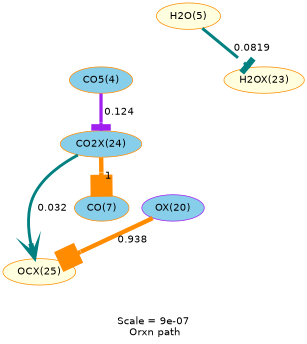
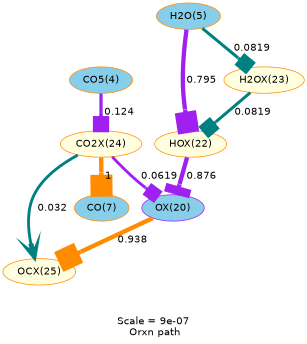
  digraph {
    fontname=Helvetica
    label="Scale = 9e-07\l Orxn path"
    node [color=darkorange fillcolor=lightyellow fontname=Helvetica style=filled]
    edge [arrowhead=box arrowsize=1.95 color=purple fontname=Helvetica penwidth=3.9]
+   n1 [label="HOX(22)"]
    n2 [color=purple fillcolor=skyblue label="OX(20)"]
    n3 [label="OCX(25)"]
    n4 [fillcolor=skyblue label="CO(7)"]
-   n5 [fillcolor=skyblue label="CO2X(24)"]
-   n6 [label="H2O(5)"]
+   n5 [label="CO2X(24)"]
+   n6 [fillcolor=skyblue label="H2O(5)"]
    n7 [label="H2OX(23)"]
    n8 [fillcolor=skyblue label="CO5(4)"]
+   n1 -> n2 [arrowhead=tee arrowsize=2.95 label=" 0.876" penwidth=5.9]
    n2 -> n3 [arrowsize=2.98 color=darkorange label=" 0.938" penwidth=5.95]
+   n5 -> n2 [label=" 0.0619"]
    n5 -> n3 [arrowhead=vee color=teal label=" 0.032"]
    n5 -> n4 [arrowsize=3 color=darkorange label=" 1" penwidth=6]
-   n6 -> n7 [arrowhead=tee arrowsize=2.06 color=teal label=" 0.0819" penwidth=4.11]
-   n8 -> n5 [arrowhead=tee arrowsize=2.21 label=" 0.124" penwidth=4.42]
+   n6 -> n1 [arrowsize=2.91 label=" 0.795" penwidth=5.83]
+   n6 -> n7 [arrowsize=2.06 color=teal label=" 0.0819" penwidth=4.11]
+   n7 -> n1 [arrowsize=2.06 color=teal label=" 0.0819" penwidth=4.11]
+   n8 -> n5 [arrowsize=2.21 label=" 0.124" penwidth=4.42]
  }
